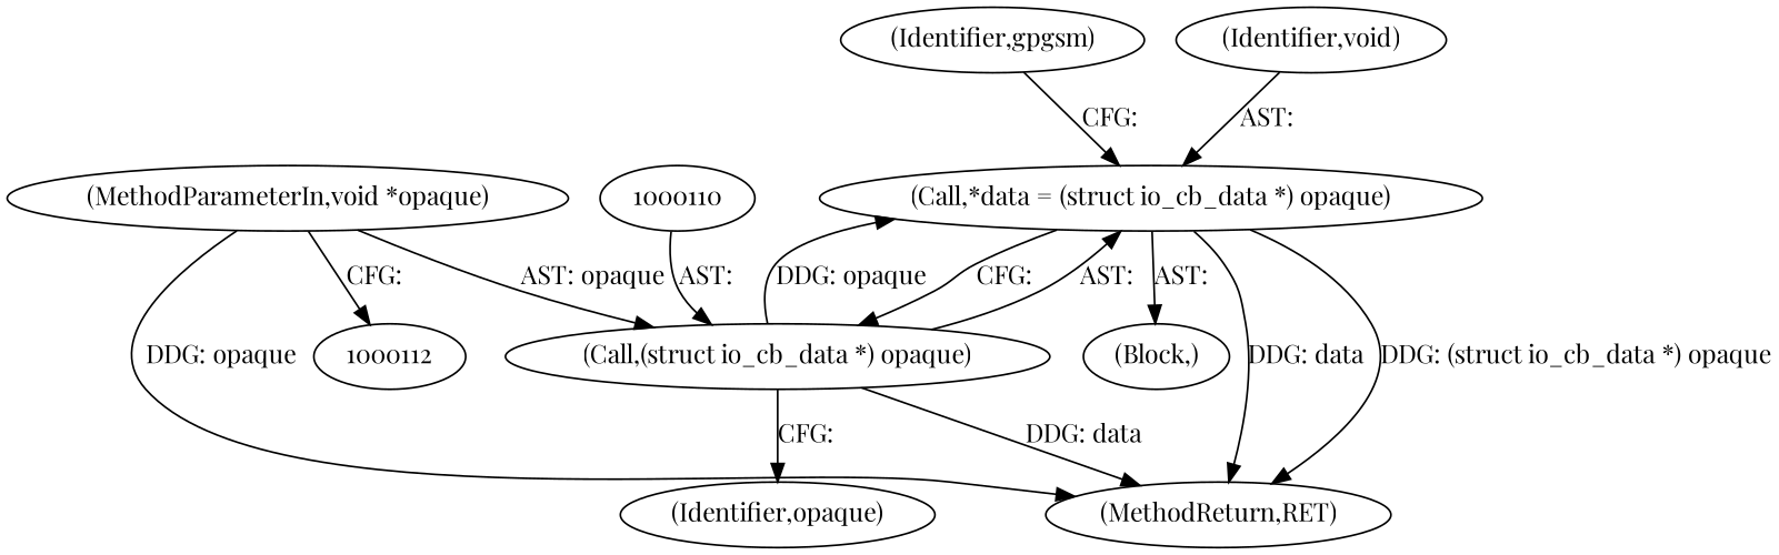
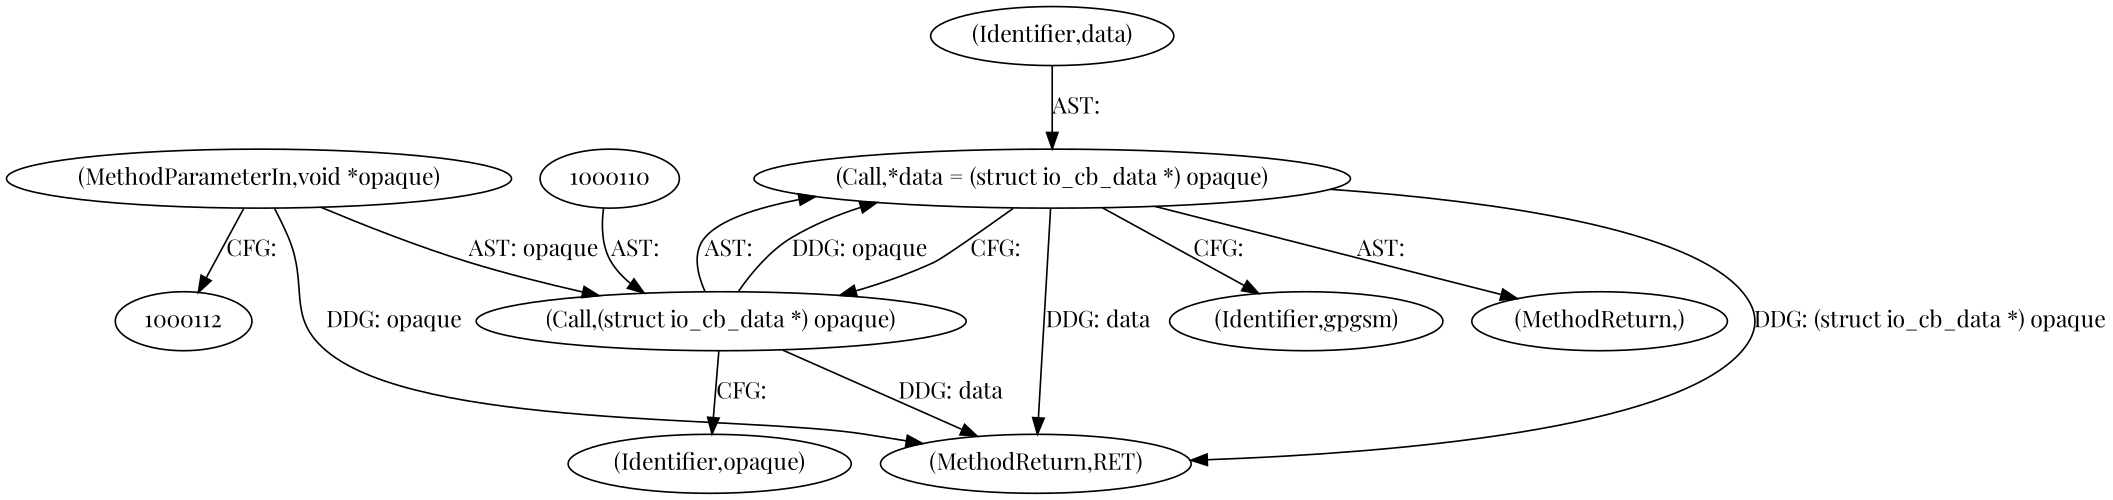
  digraph {
    fontname="Playfair Display"
    node [fontname="Playfair Display"]
    edge [fontname="Playfair Display"]
    n1 [label="(Call,*data = (struct io_cb_data *) opaque)"]
    n2 [label="(Call,(struct io_cb_data *) opaque)"]
-   n3 [label="(Block,)"]
+   n3 [label="(MethodReturn,)"]
    n4 [label="(MethodReturn,RET)"]
    n5 [label="(Identifier,opaque)"]
    n6 [label="(MethodParameterIn,void *opaque)"]
    1000112
    n8 [label="(Identifier,gpgsm)"]
-   n9 [label="(Identifier,void)"]
+   n9 [label="(Identifier,data)"]
    n10 [label=1000110]
    n1 -> n2 [label="CFG: "]
    n1 -> n3 [label="AST: "]
    n1 -> n4 [label="DDG: data"]
    n1 -> n4 [label="DDG: (struct io_cb_data *) opaque"]
    n2 -> n1 [label="AST: "]
    n2 -> n1 [label="DDG: opaque"]
    n2 -> n4 [label="DDG: data"]
    n2 -> n5 [label="CFG: "]
    n6 -> n2 [label="AST: opaque"]
    n6 -> n4 [label="DDG: opaque"]
    n6 -> 1000112 [label="CFG: "]
-   n8 -> n1 [label="CFG: "]
+   n1 -> n8 [label="CFG: "]
    n9 -> n1 [label="AST: "]
    n10 -> n2 [label="AST: "]
  }
